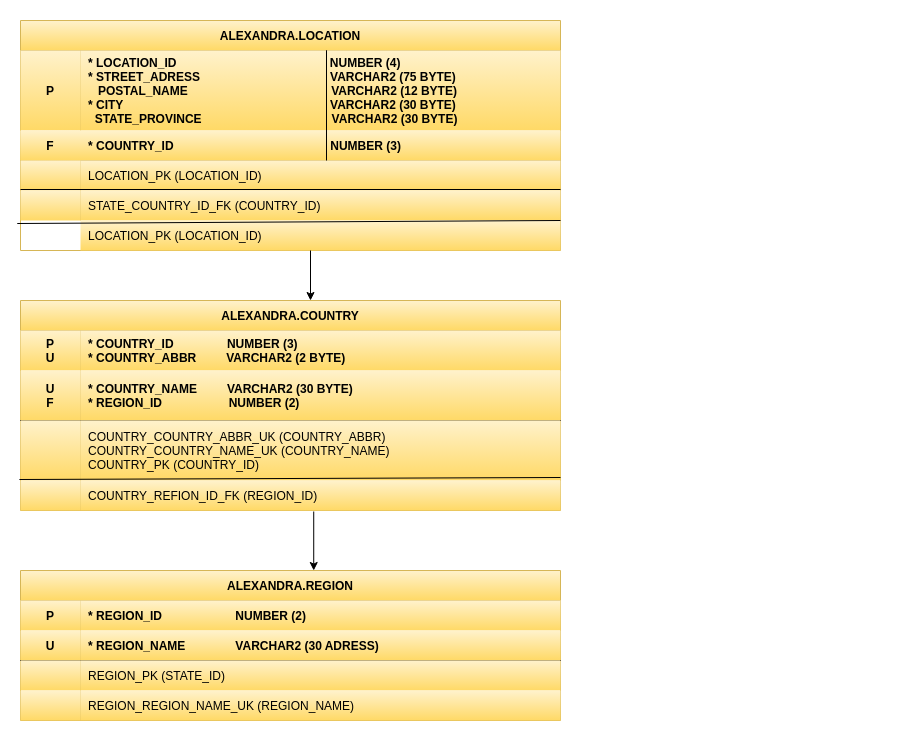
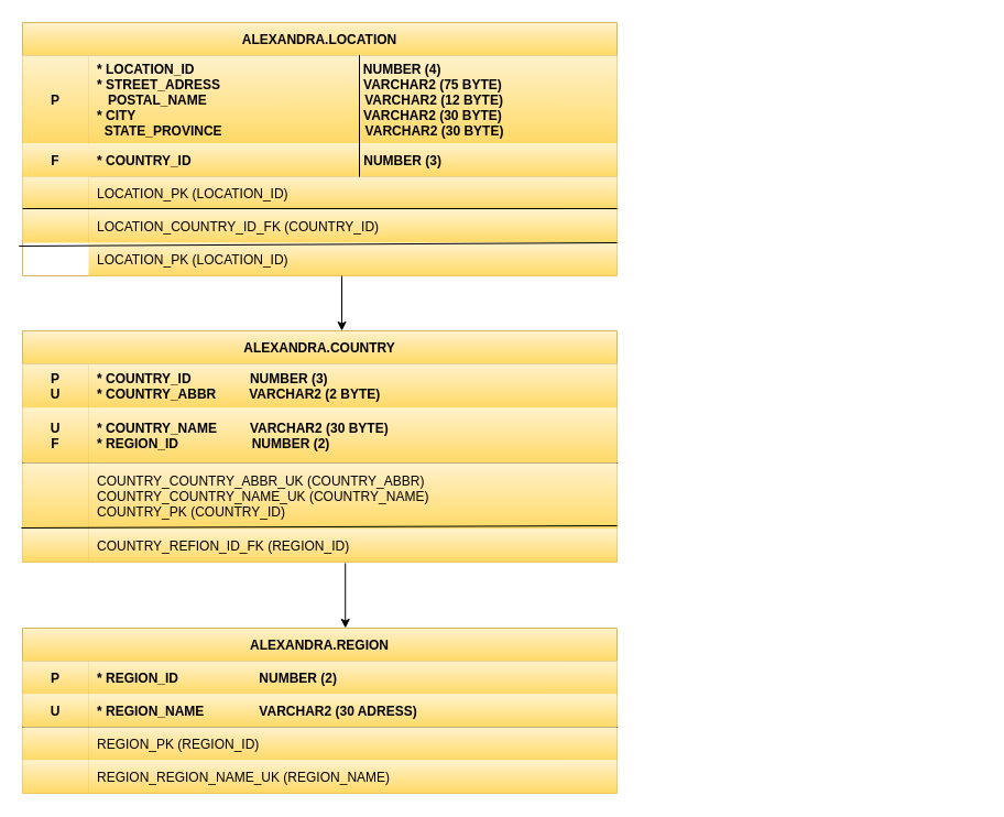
  <mxCell id="0" />
  <mxCell id="1" parent="0" />
  <mxCell id="2" value="ALEXANDRA.LOCATION" style="shape=table;startSize=30;container=1;collapsible=1;childLayout=tableLayout;fixedRows=1;rowLines=0;fontStyle=1;align=center;resizeLast=1;fillColor=#fff2cc;strokeColor=#d6b656;gradientColor=#ffd966;" vertex="1" parent="1"><mxGeometry x="20" y="20" width="540" height="230" as="geometry" /></mxCell>
  <mxCell id="3" value="" style="shape=partialRectangle;collapsible=0;dropTarget=0;pointerEvents=0;fillColor=none;top=0;left=0;bottom=0;right=0;points=[[0,0.5],[1,0.5]];portConstraint=eastwest;" vertex="1" parent="2"><mxGeometry y="30" width="540" height="80" as="geometry" /></mxCell>
  <mxCell id="4" value="P" style="shape=partialRectangle;connectable=0;fillColor=#fff2cc;top=0;left=0;bottom=0;right=0;fontStyle=1;overflow=hidden;gradientColor=#ffd966;strokeColor=#d6b656;" vertex="1" parent="3"><mxGeometry width="60" height="80" as="geometry" /></mxCell>
  <mxCell id="5" value="* LOCATION_ID                                              NUMBER (4)&#10;* STREET_ADRESS                                       VARCHAR2 (75 BYTE)&#10;   POSTAL_NAME                                           VARCHAR2 (12 BYTE)&#10;* CITY                                                              VARCHAR2 (30 BYTE)&#10;  STATE_PROVINCE                                       VARCHAR2 (30 BYTE)" style="shape=partialRectangle;connectable=0;fillColor=#fff2cc;top=0;left=0;bottom=0;right=0;align=left;spacingLeft=6;fontStyle=1;overflow=hidden;gradientColor=#ffd966;strokeColor=#d6b656;" vertex="1" parent="3"><mxGeometry x="60" width="480" height="80" as="geometry" /></mxCell>
  <mxCell id="6" value="" style="shape=partialRectangle;collapsible=0;dropTarget=0;pointerEvents=0;fillColor=#fff2cc;top=0;left=0;bottom=1;right=0;points=[[0,0.5],[1,0.5]];portConstraint=eastwest;gradientColor=#ffd966;strokeColor=#d6b656;" vertex="1" parent="2"><mxGeometry y="110" width="540" height="30" as="geometry" /></mxCell>
  <mxCell id="7" value="F" style="shape=partialRectangle;connectable=0;fillColor=#fff2cc;top=0;left=0;bottom=0;right=0;fontStyle=1;overflow=hidden;gradientColor=#ffd966;strokeColor=#d6b656;" vertex="1" parent="6"><mxGeometry width="60" height="30" as="geometry" /></mxCell>
  <mxCell id="8" value="* COUNTRY_ID                                               NUMBER (3)" style="shape=partialRectangle;connectable=0;fillColor=none;top=0;left=0;bottom=0;right=0;align=left;spacingLeft=6;fontStyle=1;overflow=hidden;" vertex="1" parent="6"><mxGeometry x="60" width="480" height="30" as="geometry" /></mxCell>
  <mxCell id="9" value="" style="shape=partialRectangle;collapsible=0;dropTarget=0;pointerEvents=0;fillColor=none;top=0;left=0;bottom=0;right=0;points=[[0,0.5],[1,0.5]];portConstraint=eastwest;" vertex="1" parent="2"><mxGeometry y="140" width="540" height="30" as="geometry" /></mxCell>
  <mxCell id="10" value="" style="shape=partialRectangle;connectable=0;fillColor=#fff2cc;top=0;left=0;bottom=0;right=0;editable=1;overflow=hidden;gradientColor=#ffd966;strokeColor=#d6b656;" vertex="1" parent="9"><mxGeometry width="60" height="30" as="geometry" /></mxCell>
  <mxCell id="11" value="LOCATION_PK (LOCATION_ID)" style="shape=partialRectangle;connectable=0;fillColor=#fff2cc;top=0;left=0;bottom=0;right=0;align=left;spacingLeft=6;overflow=hidden;gradientColor=#ffd966;strokeColor=#d6b656;" vertex="1" parent="9"><mxGeometry x="60" width="480" height="30" as="geometry" /></mxCell>
  <mxCell id="12" value="" style="shape=partialRectangle;collapsible=0;dropTarget=0;pointerEvents=0;fillColor=none;top=0;left=0;bottom=0;right=0;points=[[0,0.5],[1,0.5]];portConstraint=eastwest;" vertex="1" parent="2"><mxGeometry y="170" width="540" height="30" as="geometry" /></mxCell>
  <mxCell id="13" value="" style="shape=partialRectangle;connectable=0;fillColor=#fff2cc;top=0;left=0;bottom=0;right=0;editable=1;overflow=hidden;gradientColor=#ffd966;strokeColor=#d6b656;" vertex="1" parent="12"><mxGeometry width="60" height="30" as="geometry" /></mxCell>
- <mxCell id="14" value="STATE_COUNTRY_ID_FK (COUNTRY_ID)" style="shape=partialRectangle;connectable=0;fillColor=#fff2cc;top=0;left=0;bottom=0;right=0;align=left;spacingLeft=6;overflow=hidden;gradientColor=#ffd966;strokeColor=#d6b656;" vertex="1" parent="12"><mxGeometry x="60" width="480" height="30" as="geometry" /></mxCell>
+ <mxCell id="14" value="LOCATION_COUNTRY_ID_FK (COUNTRY_ID)" style="shape=partialRectangle;connectable=0;fillColor=#fff2cc;top=0;left=0;bottom=0;right=0;align=left;spacingLeft=6;overflow=hidden;gradientColor=#ffd966;strokeColor=#d6b656;" vertex="1" parent="12"><mxGeometry x="60" width="480" height="30" as="geometry" /></mxCell>
  <mxCell id="15" value="" style="endArrow=none;html=1;entryX=1;entryY=-0.033;entryDx=0;entryDy=0;entryPerimeter=0;exitX=0;exitY=0.967;exitDx=0;exitDy=0;exitPerimeter=0;" edge="1" parent="2" source="9" target="12"><mxGeometry width="50" height="50" relative="1" as="geometry"><mxPoint x="230" y="300" as="sourcePoint" /><mxPoint x="280" y="250" as="targetPoint" /></mxGeometry></mxCell>
  <mxCell id="16" value="" style="endArrow=none;html=1;rounded=0;" edge="1" parent="1"><mxGeometry relative="1" as="geometry"><mxPoint x="326" y="160" as="sourcePoint" /><mxPoint x="326" y="60" as="targetPoint" /><Array as="points"><mxPoint x="326" y="50" /></Array></mxGeometry></mxCell>
  <mxCell id="17" value="&lt;div class=&quot;mxCellEditor mxPlainTextEditor&quot; contenteditable=&quot;true&quot; style=&quot;background: url(&amp;quot;data:image/gif;base64,R0lGODlhMAAwAIAAAP///wAAACH5BAEAAAAALAAAAAAwADAAAAIxhI+py+0Po5y02ouz3rz7D4biSJbmiabqyrbuC8fyTNf2jef6zvf+DwwKh8Si8egpAAA7&amp;quot;); border-color: transparent; border-style: solid; display: inline-block; position: relative; overflow: visible; overflow-wrap: normal; border-width: 0px; min-width: 1px; resize: none; padding: 0px; margin: 0px; color: rgb(0, 0, 0); font-style: normal; font-variant-ligatures: normal; font-variant-caps: normal; letter-spacing: normal; orphans: 2; text-indent: 0px; text-transform: none; widows: 2; word-spacing: 0px; -webkit-text-stroke-width: 0px; text-decoration-thickness: initial; text-decoration-style: initial; text-decoration-color: initial; min-height: 1em; line-height: 1.2; font-weight: bold; font-size: 12px; z-index: 5; font-family: Helvetica; text-align: left; outline: none; white-space: nowrap; left: 1107px; top: 548px; transform-origin: 0px 0px; transform: scale(1, 1) translate(0%, -50%);&quot;&gt;&lt;br class=&quot;Apple-interchange-newline&quot;&gt;* LOCATION_ID                                              NUMBER (4)&lt;br style=&quot;padding: 0px; margin: 0px;&quot;&gt;&lt;br style=&quot;padding: 0px; margin: 0px;&quot;&gt;&lt;/div&gt;&lt;img src=&quot;data:image/png;base64,iVBORw0KGgoAAAANSUhEUgAAAAcAAAAEBAMAAACw6DhOAAAAGFBMVEUzMzP///9tbW1QUFCKiopBQUF8fHxfX1/IXlmXAAAAFElEQVQImWNgNVdzYBAUFBRggLMAEzYBy29kEPgAAAAASUVORK5CYII=&quot; border=&quot;0&quot; style=&quot;color: rgb(0, 0, 0); font-family: Helvetica, Arial, sans-serif; font-size: 0px; font-style: normal; font-variant-ligatures: normal; font-variant-caps: normal; font-weight: 400; letter-spacing: normal; orphans: 2; text-align: start; text-indent: 0px; text-transform: none; white-space: normal; widows: 2; word-spacing: 0px; -webkit-text-stroke-width: 0px; text-decoration-thickness: initial; text-decoration-style: initial; text-decoration-color: initial; position: absolute; cursor: pointer; width: 7px; height: 4px; padding: 4px 2px; left: 1573px; top: 541px;&quot;&gt;&lt;img src=&quot;data:image/png;base64,iVBORw0KGgoAAAANSUhEUgAAAAcAAAAEBAMAAACw6DhOAAAAGFBMVEUzMzP///9tbW1QUFCKiopBQUF8fHxfX1/IXlmXAAAAFElEQVQImWNgNVdzYBAUFBRggLMAEzYBy29kEPgAAAAASUVORK5CYII=&quot; border=&quot;0&quot; style=&quot;color: rgb(0, 0, 0); font-family: Helvetica, Arial, sans-serif; font-size: 0px; font-style: normal; font-variant-ligatures: normal; font-variant-caps: normal; font-weight: 400; letter-spacing: normal; orphans: 2; text-align: start; text-indent: 0px; text-transform: none; white-space: normal; widows: 2; word-spacing: 0px; -webkit-text-stroke-width: 0px; text-decoration-thickness: initial; text-decoration-style: initial; text-decoration-color: initial; position: absolute; cursor: pointer; width: 7px; height: 4px; padding: 4px 2px; left: 1573px; top: 571px;&quot;&gt;&lt;br class=&quot;Apple-interchange-newline&quot;&gt;" style="text;whiteSpace=wrap;html=1;" vertex="1" parent="1"><mxGeometry x="550" y="120" width="340" height="60" as="geometry" /></mxCell>
  <mxCell id="18" value="LOCATION_PK (LOCATION_ID)" style="shape=partialRectangle;connectable=0;fillColor=#fff2cc;top=0;left=0;bottom=0;right=0;align=left;spacingLeft=6;overflow=hidden;gradientColor=#ffd966;strokeColor=#d6b656;" vertex="1" parent="1"><mxGeometry x="80" y="220" width="480" height="30" as="geometry" /></mxCell>
  <mxCell id="19" value="" style="endArrow=none;html=1;" edge="1" parent="1" source="12"><mxGeometry width="50" height="50" relative="1" as="geometry"><mxPoint x="230" y="300" as="sourcePoint" /><mxPoint x="560" y="210" as="targetPoint" /></mxGeometry></mxCell>
  <mxCell id="20" value="" style="endArrow=none;html=1;exitX=-0.006;exitY=1.1;exitDx=0;exitDy=0;exitPerimeter=0;" edge="1" parent="1" source="12"><mxGeometry width="50" height="50" relative="1" as="geometry"><mxPoint x="230" y="300" as="sourcePoint" /><mxPoint x="560" y="220" as="targetPoint" /></mxGeometry></mxCell>
  <mxCell id="21" value="" style="endArrow=classic;html=1;" edge="1" parent="1"><mxGeometry width="50" height="50" relative="1" as="geometry"><mxPoint x="310" y="250" as="sourcePoint" /><mxPoint x="310" y="300" as="targetPoint" /></mxGeometry></mxCell>
  <mxCell id="22" value="ALEXANDRA.COUNTRY" style="shape=table;startSize=30;container=1;collapsible=1;childLayout=tableLayout;fixedRows=1;rowLines=0;fontStyle=1;align=center;resizeLast=1;gradientColor=#ffd966;fillColor=#fff2cc;strokeColor=#d6b656;" vertex="1" parent="1"><mxGeometry x="20" y="300" width="540" height="210" as="geometry" /></mxCell>
  <mxCell id="23" value="" style="shape=partialRectangle;collapsible=0;dropTarget=0;pointerEvents=0;fillColor=none;top=0;left=0;bottom=0;right=0;points=[[0,0.5],[1,0.5]];portConstraint=eastwest;" vertex="1" parent="22"><mxGeometry y="30" width="540" height="40" as="geometry" /></mxCell>
  <mxCell id="24" value="P&#10;U" style="shape=partialRectangle;connectable=0;fillColor=#fff2cc;top=0;left=0;bottom=0;right=0;fontStyle=1;overflow=hidden;gradientColor=#ffd966;strokeColor=#d6b656;" vertex="1" parent="23"><mxGeometry width="60" height="40" as="geometry" /></mxCell>
  <mxCell id="25" value="* COUNTRY_ID                NUMBER (3)&#10;* COUNTRY_ABBR         VARCHAR2 (2 BYTE)" style="shape=partialRectangle;connectable=0;fillColor=#fff2cc;top=0;left=0;bottom=0;right=0;align=left;spacingLeft=6;fontStyle=1;overflow=hidden;gradientColor=#ffd966;strokeColor=#d6b656;" vertex="1" parent="23"><mxGeometry x="60" width="480" height="40" as="geometry" /></mxCell>
  <mxCell id="26" value="" style="shape=partialRectangle;collapsible=0;dropTarget=0;pointerEvents=0;fillColor=none;top=0;left=0;bottom=1;right=0;points=[[0,0.5],[1,0.5]];portConstraint=eastwest;" vertex="1" parent="22"><mxGeometry y="70" width="540" height="50" as="geometry" /></mxCell>
  <mxCell id="27" value="U&#10;F" style="shape=partialRectangle;connectable=0;fillColor=#fff2cc;top=0;left=0;bottom=0;right=0;fontStyle=1;overflow=hidden;gradientColor=#ffd966;strokeColor=#d6b656;" vertex="1" parent="26"><mxGeometry width="60" height="50" as="geometry" /></mxCell>
  <mxCell id="28" value="* COUNTRY_NAME         VARCHAR2 (30 BYTE)&#10;* REGION_ID                    NUMBER (2)" style="shape=partialRectangle;connectable=0;fillColor=#fff2cc;top=0;left=0;bottom=0;right=0;align=left;spacingLeft=6;fontStyle=1;overflow=hidden;gradientColor=#ffd966;strokeColor=#d6b656;" vertex="1" parent="26"><mxGeometry x="60" width="480" height="50" as="geometry" /></mxCell>
  <mxCell id="29" value="" style="shape=partialRectangle;collapsible=0;dropTarget=0;pointerEvents=0;fillColor=none;top=0;left=0;bottom=0;right=0;points=[[0,0.5],[1,0.5]];portConstraint=eastwest;" vertex="1" parent="22"><mxGeometry y="120" width="540" height="60" as="geometry" /></mxCell>
  <mxCell id="30" value="" style="shape=partialRectangle;connectable=0;fillColor=#fff2cc;top=0;left=0;bottom=0;right=0;editable=1;overflow=hidden;gradientColor=#ffd966;strokeColor=#d6b656;" vertex="1" parent="29"><mxGeometry width="60" height="60" as="geometry" /></mxCell>
  <mxCell id="31" value="COUNTRY_COUNTRY_ABBR_UK (COUNTRY_ABBR)&#10;COUNTRY_COUNTRY_NAME_UK (COUNTRY_NAME)&#10;COUNTRY_PK (COUNTRY_ID)" style="shape=partialRectangle;connectable=0;fillColor=#fff2cc;top=0;left=0;bottom=0;right=0;align=left;spacingLeft=6;overflow=hidden;gradientColor=#ffd966;strokeColor=#d6b656;" vertex="1" parent="29"><mxGeometry x="60" width="480" height="60" as="geometry" /></mxCell>
  <mxCell id="32" value="" style="shape=partialRectangle;collapsible=0;dropTarget=0;pointerEvents=0;fillColor=none;top=0;left=0;bottom=0;right=0;points=[[0,0.5],[1,0.5]];portConstraint=eastwest;" vertex="1" parent="22"><mxGeometry y="180" width="540" height="30" as="geometry" /></mxCell>
  <mxCell id="33" value="" style="shape=partialRectangle;connectable=0;fillColor=#fff2cc;top=0;left=0;bottom=0;right=0;editable=1;overflow=hidden;gradientColor=#ffd966;strokeColor=#d6b656;" vertex="1" parent="32"><mxGeometry width="60" height="30" as="geometry" /></mxCell>
  <mxCell id="34" value="COUNTRY_REFION_ID_FK (REGION_ID)" style="shape=partialRectangle;connectable=0;fillColor=#fff2cc;top=0;left=0;bottom=0;right=0;align=left;spacingLeft=6;overflow=hidden;gradientColor=#ffd966;strokeColor=#d6b656;" vertex="1" parent="32"><mxGeometry x="60" width="480" height="30" as="geometry" /></mxCell>
  <mxCell id="35" value="" style="endArrow=none;html=1;entryX=1;entryY=-0.1;entryDx=0;entryDy=0;entryPerimeter=0;exitX=-0.002;exitY=-0.033;exitDx=0;exitDy=0;exitPerimeter=0;" edge="1" parent="22" source="32" target="32"><mxGeometry width="50" height="50" relative="1" as="geometry"><mxPoint x="230" y="140" as="sourcePoint" /><mxPoint x="280" y="90" as="targetPoint" /></mxGeometry></mxCell>
  <mxCell id="36" value="" style="endArrow=classic;html=1;exitX=0.543;exitY=1.033;exitDx=0;exitDy=0;exitPerimeter=0;entryX=0.543;entryY=0;entryDx=0;entryDy=0;entryPerimeter=0;" edge="1" parent="1" source="32" target="37"><mxGeometry width="50" height="50" relative="1" as="geometry"><mxPoint x="250" y="430" as="sourcePoint" /><mxPoint x="313" y="570" as="targetPoint" /></mxGeometry></mxCell>
  <mxCell id="37" value="ALEXANDRA.REGION" style="shape=table;startSize=30;container=1;collapsible=1;childLayout=tableLayout;fixedRows=1;rowLines=0;fontStyle=1;align=center;resizeLast=1;gradientColor=#ffd966;fillColor=#fff2cc;strokeColor=#d6b656;" vertex="1" parent="1"><mxGeometry x="20" y="570" width="540" height="150" as="geometry" /></mxCell>
  <mxCell id="38" value="" style="shape=partialRectangle;collapsible=0;dropTarget=0;pointerEvents=0;fillColor=none;top=0;left=0;bottom=0;right=0;points=[[0,0.5],[1,0.5]];portConstraint=eastwest;" vertex="1" parent="37"><mxGeometry y="30" width="540" height="30" as="geometry" /></mxCell>
  <mxCell id="39" value="P" style="shape=partialRectangle;connectable=0;fillColor=#fff2cc;top=0;left=0;bottom=0;right=0;fontStyle=1;overflow=hidden;gradientColor=#ffd966;strokeColor=#d6b656;" vertex="1" parent="38"><mxGeometry width="60" height="30" as="geometry" /></mxCell>
  <mxCell id="40" value="* REGION_ID                      NUMBER (2)" style="shape=partialRectangle;connectable=0;fillColor=#fff2cc;top=0;left=0;bottom=0;right=0;align=left;spacingLeft=6;fontStyle=1;overflow=hidden;gradientColor=#ffd966;strokeColor=#d6b656;" vertex="1" parent="38"><mxGeometry x="60" width="480" height="30" as="geometry" /></mxCell>
  <mxCell id="41" value="" style="shape=partialRectangle;collapsible=0;dropTarget=0;pointerEvents=0;fillColor=none;top=0;left=0;bottom=1;right=0;points=[[0,0.5],[1,0.5]];portConstraint=eastwest;" vertex="1" parent="37"><mxGeometry y="60" width="540" height="30" as="geometry" /></mxCell>
  <mxCell id="42" value="U" style="shape=partialRectangle;connectable=0;fillColor=#fff2cc;top=0;left=0;bottom=0;right=0;fontStyle=1;overflow=hidden;gradientColor=#ffd966;strokeColor=#d6b656;" vertex="1" parent="41"><mxGeometry width="60" height="30" as="geometry" /></mxCell>
  <mxCell id="43" value="* REGION_NAME               VARCHAR2 (30 ADRESS)" style="shape=partialRectangle;connectable=0;fillColor=#fff2cc;top=0;left=0;bottom=0;right=0;align=left;spacingLeft=6;fontStyle=1;overflow=hidden;gradientColor=#ffd966;strokeColor=#d6b656;" vertex="1" parent="41"><mxGeometry x="60" width="480" height="30" as="geometry" /></mxCell>
  <mxCell id="44" value="" style="shape=partialRectangle;collapsible=0;dropTarget=0;pointerEvents=0;fillColor=none;top=0;left=0;bottom=0;right=0;points=[[0,0.5],[1,0.5]];portConstraint=eastwest;" vertex="1" parent="37"><mxGeometry y="90" width="540" height="30" as="geometry" /></mxCell>
  <mxCell id="45" value="" style="shape=partialRectangle;connectable=0;fillColor=#fff2cc;top=0;left=0;bottom=0;right=0;editable=1;overflow=hidden;gradientColor=#ffd966;strokeColor=#d6b656;" vertex="1" parent="44"><mxGeometry width="60" height="30" as="geometry" /></mxCell>
- <mxCell id="46" value="REGION_PK (STATE_ID)" style="shape=partialRectangle;connectable=0;fillColor=#fff2cc;top=0;left=0;bottom=0;right=0;align=left;spacingLeft=6;overflow=hidden;gradientColor=#ffd966;strokeColor=#d6b656;" vertex="1" parent="44"><mxGeometry x="60" width="480" height="30" as="geometry" /></mxCell>
+ <mxCell id="46" value="REGION_PK (REGION_ID)" style="shape=partialRectangle;connectable=0;fillColor=#fff2cc;top=0;left=0;bottom=0;right=0;align=left;spacingLeft=6;overflow=hidden;gradientColor=#ffd966;strokeColor=#d6b656;" vertex="1" parent="44"><mxGeometry x="60" width="480" height="30" as="geometry" /></mxCell>
  <mxCell id="47" value="" style="shape=partialRectangle;collapsible=0;dropTarget=0;pointerEvents=0;fillColor=none;top=0;left=0;bottom=0;right=0;points=[[0,0.5],[1,0.5]];portConstraint=eastwest;" vertex="1" parent="37"><mxGeometry y="120" width="540" height="30" as="geometry" /></mxCell>
  <mxCell id="48" value="" style="shape=partialRectangle;connectable=0;fillColor=#fff2cc;top=0;left=0;bottom=0;right=0;editable=1;overflow=hidden;gradientColor=#ffd966;strokeColor=#d6b656;" vertex="1" parent="47"><mxGeometry width="60" height="30" as="geometry" /></mxCell>
  <mxCell id="49" value="REGION_REGION_NAME_UK (REGION_NAME)" style="shape=partialRectangle;connectable=0;fillColor=#fff2cc;top=0;left=0;bottom=0;right=0;align=left;spacingLeft=6;overflow=hidden;gradientColor=#ffd966;strokeColor=#d6b656;" vertex="1" parent="47"><mxGeometry x="60" width="480" height="30" as="geometry" /></mxCell>
